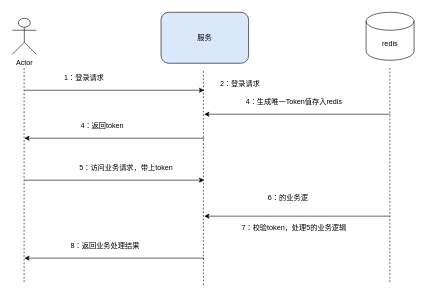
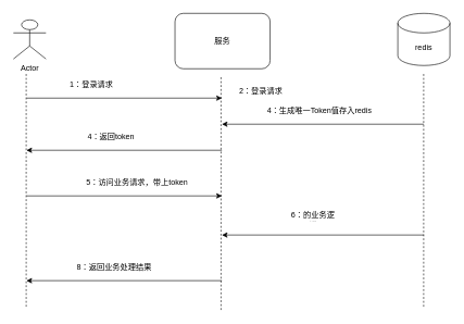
  <mxCell id="0" />
  <mxCell id="1" parent="0" />
- <mxCell id="2" value="Actor" style="shape=umlActor;verticalLabelPosition=bottom;verticalAlign=top;html=1;outlineConnect=0;" vertex="1" parent="1"><mxGeometry x="20" y="30" width="40" height="60" as="geometry" /></mxCell>
- <mxCell id="3" value="服务" style="rounded=1;whiteSpace=wrap;html=1;fillColor=#dae8fc;" vertex="1" parent="1"><mxGeometry x="268" y="20" width="146" height="85" as="geometry" /></mxCell>
+ <mxCell id="2" value="Actor" style="shape=umlActor;verticalLabelPosition=bottom;verticalAlign=top;html=1;outlineConnect=0;" vertex="1" parent="1"><mxGeometry x="20" y="30" width="50" height="60" as="geometry" /></mxCell>
+ <mxCell id="3" value="服务" style="rounded=1;whiteSpace=wrap;html=1;" vertex="1" parent="1"><mxGeometry x="268" y="20" width="146" height="85" as="geometry" /></mxCell>
  <mxCell id="4" value="redis" style="shape=cylinder3;whiteSpace=wrap;html=1;boundedLbl=1;backgroundOutline=1;size=15;" vertex="1" parent="1"><mxGeometry x="610" y="20" width="80" height="80" as="geometry" /></mxCell>
  <mxCell id="5" value="" style="endArrow=none;dashed=1;html=1;rounded=0;" edge="1" parent="1"><mxGeometry width="50" height="50" relative="1" as="geometry"><mxPoint x="39.66" y="470" as="sourcePoint" /><mxPoint x="39.66" y="110" as="targetPoint" /></mxGeometry></mxCell>
  <mxCell id="6" value="" style="endArrow=none;dashed=1;html=1;rounded=0;" edge="1" parent="1"><mxGeometry width="50" height="50" relative="1" as="geometry"><mxPoint x="649.66" y="470" as="sourcePoint" /><mxPoint x="649.66" y="110" as="targetPoint" /></mxGeometry></mxCell>
  <mxCell id="7" value="" style="endArrow=none;dashed=1;html=1;rounded=0;" edge="1" parent="1"><mxGeometry width="50" height="50" relative="1" as="geometry"><mxPoint x="338.66" y="475" as="sourcePoint" /><mxPoint x="338.66" y="115" as="targetPoint" /></mxGeometry></mxCell>
  <mxCell id="8" value="" style="endArrow=classic;html=1;rounded=0;" edge="1" parent="1"><mxGeometry width="50" height="50" relative="1" as="geometry"><mxPoint x="40" y="150" as="sourcePoint" /><mxPoint x="340" y="150" as="targetPoint" /></mxGeometry></mxCell>
  <mxCell id="9" value="1：登录请求" style="text;html=1;strokeColor=none;fillColor=none;align=center;verticalAlign=middle;whiteSpace=wrap;overflow=hidden;" vertex="1" parent="1"><mxGeometry x="100" y="120" width="80" height="20" as="geometry" /></mxCell>
  <mxCell id="10" value="" style="endArrow=classic;html=1;rounded=0;" edge="1" parent="1"><mxGeometry width="50" height="50" relative="1" as="geometry"><mxPoint x="40" y="300" as="sourcePoint" /><mxPoint x="340" y="300" as="targetPoint" /></mxGeometry></mxCell>
  <mxCell id="11" value="2：登录请求" style="text;html=1;strokeColor=none;fillColor=none;align=center;verticalAlign=middle;whiteSpace=wrap;overflow=hidden;" vertex="1" parent="1"><mxGeometry x="360" y="130" width="80" height="20" as="geometry" /></mxCell>
  <mxCell id="12" value="" style="endArrow=classic;html=1;rounded=0;" edge="1" parent="1"><mxGeometry width="50" height="50" relative="1" as="geometry"><mxPoint x="650" y="190" as="sourcePoint" /><mxPoint x="340" y="190" as="targetPoint" /></mxGeometry></mxCell>
  <mxCell id="13" value="4：生成唯一Token值存入redis" style="text;html=1;strokeColor=none;fillColor=none;align=center;verticalAlign=middle;whiteSpace=wrap;overflow=hidden;" vertex="1" parent="1"><mxGeometry x="360" y="160" width="260" height="20" as="geometry" /></mxCell>
  <mxCell id="14" value="" style="endArrow=classic;html=1;rounded=0;" edge="1" parent="1"><mxGeometry width="50" height="50" relative="1" as="geometry"><mxPoint x="340" y="230" as="sourcePoint" /><mxPoint x="40" y="230" as="targetPoint" /></mxGeometry></mxCell>
  <mxCell id="15" value="4：返回token" style="text;html=1;strokeColor=none;fillColor=none;align=center;verticalAlign=middle;whiteSpace=wrap;overflow=hidden;" vertex="1" parent="1"><mxGeometry x="130" y="200" width="80" height="20" as="geometry" /></mxCell>
  <mxCell id="16" value="5：访问业务请求，带上token" style="text;html=1;strokeColor=none;fillColor=none;align=center;verticalAlign=middle;whiteSpace=wrap;overflow=hidden;" vertex="1" parent="1"><mxGeometry x="130" y="270" width="160" height="20" as="geometry" /></mxCell>
  <mxCell id="17" value="" style="endArrow=classic;html=1;rounded=0;" edge="1" parent="1"><mxGeometry width="50" height="50" relative="1" as="geometry"><mxPoint x="650" y="360" as="sourcePoint" /><mxPoint x="340" y="360" as="targetPoint" /></mxGeometry></mxCell>
  <mxCell id="18" value="6：的业务逻辑" style="text;html=1;strokeColor=none;fillColor=none;align=center;verticalAlign=middle;whiteSpace=wrap;overflow=hidden;" vertex="1" parent="1"><mxGeometry x="440" y="320" width="80" height="20" as="geometry" /></mxCell>
- <mxCell id="19" value="7：校验token，处理5的业务逻辑" style="text;html=1;strokeColor=none;fillColor=none;align=center;verticalAlign=middle;whiteSpace=wrap;overflow=hidden;" vertex="1" parent="1"><mxGeometry x="370" y="370" width="240" height="20" as="geometry" /></mxCell>
  <mxCell id="20" value="" style="endArrow=classic;html=1;rounded=0;" edge="1" parent="1"><mxGeometry width="50" height="50" relative="1" as="geometry"><mxPoint x="340" y="430" as="sourcePoint" /><mxPoint x="40" y="430" as="targetPoint" /></mxGeometry></mxCell>
  <mxCell id="21" value="8：返回业务处理结果" style="text;html=1;strokeColor=none;fillColor=none;align=center;verticalAlign=middle;whiteSpace=wrap;overflow=hidden;" vertex="1" parent="1"><mxGeometry x="80" y="400" width="190" height="20" as="geometry" /></mxCell>
